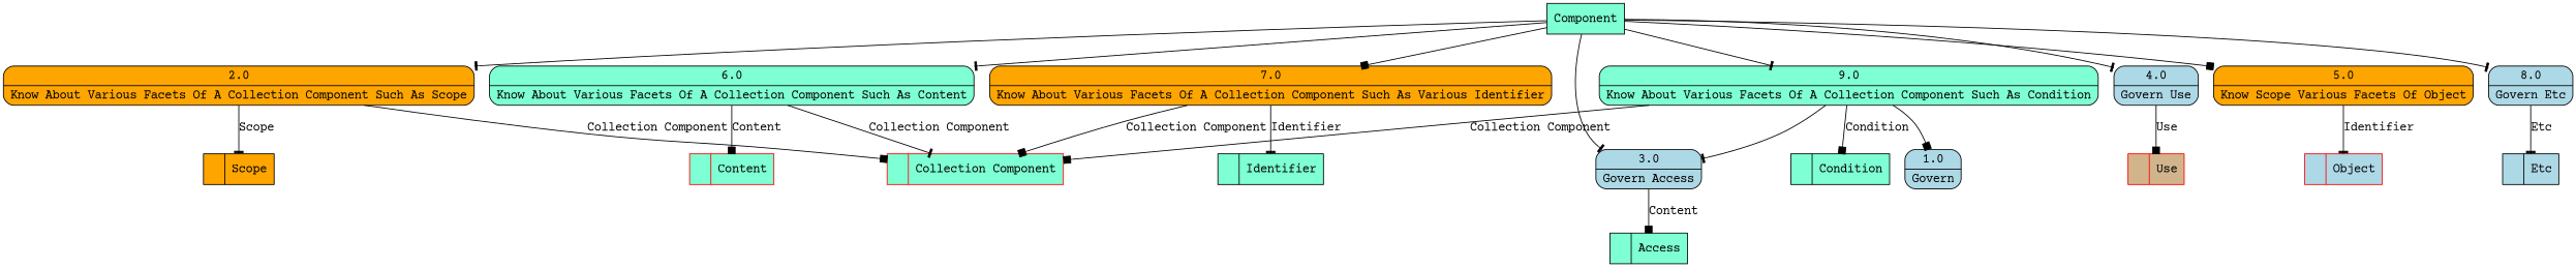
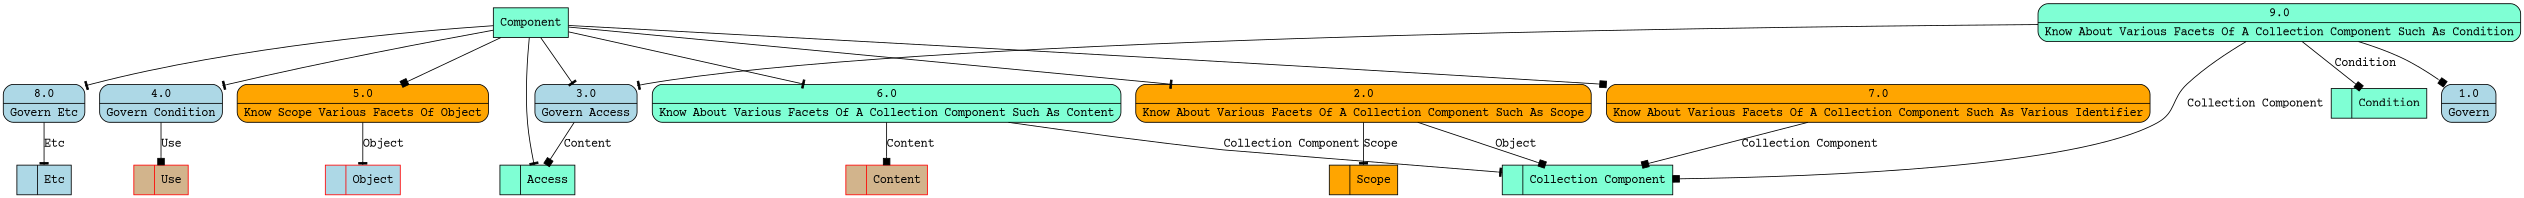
  digraph {
    fontname="Courier Prime"
    node [fillcolor=aquamarine fontname="Courier Prime" shape=record style=filled]
    edge [arrowhead=tee fontname="Courier Prime"]
    n1 [fillcolor=orange label="<f0>  |<f1> Scope "]
-   n2 [label="<f0>  |<f1> Identifier "]
    n3 [color=red fillcolor=lightblue label="<f0>  |<f1> Object "]
    n4 [fillcolor=lightblue label="<f0>  |<f1> Etc "]
    n5 [label="<f0>  |<f1> Condition "]
-   n6 [label="<f0>  |<f1> Collection Component " color=red]
+   n6 [label="<f0>  |<f1> Collection Component "]
    n7 [label="<f0>  |<f1> Access "]
    n8 [color=red fillcolor=tan label="<f0>  |<f1> Use "]
-   n9 [color=red label="<f0>  |<f1> Content "]
+   n9 [color=red fillcolor=tan label="<f0>  |<f1> Content "]
    n10 [label=Component shape=box]
    n11 [fillcolor=orange label="{<f0> 2.0|<f1> Know About Various Facets Of A Collection Component Such As Scope }" shape=Mrecord]
    n12 [fillcolor=lightblue label="{<f0> 3.0|<f1> Govern Access }" shape=Mrecord]
-   n13 [fillcolor=lightblue label="{<f0> 4.0|<f1> Govern Use }" shape=Mrecord]
+   n13 [fillcolor=lightblue label="{<f0> 4.0|<f1> Govern Condition }" shape=Mrecord]
    n14 [fillcolor=orange label="{<f0> 5.0|<f1> Know Scope Various Facets Of Object }" shape=Mrecord]
    n15 [label="{<f0> 6.0|<f1> Know About Various Facets Of A Collection Component Such As Content }" shape=Mrecord]
    n16 [fillcolor=orange label="{<f0> 7.0|<f1> Know About Various Facets Of A Collection Component Such As Various Identifier }" shape=Mrecord]
    n17 [fillcolor=lightblue label="{<f0> 8.0|<f1> Govern Etc }" shape=Mrecord]
    n18 [label="{<f0> 9.0|<f1> Know About Various Facets Of A Collection Component Such As Condition }" shape=Mrecord]
    n19 [fillcolor=lightblue label="{<f0> 1.0|<f1> Govern }" shape=Mrecord]
    n10 -> n11
    n10 -> n12
    n10 -> n13
    n10 -> n14 [arrowhead=box]
    n10 -> n15
    n10 -> n16 [arrowhead=box]
    n10 -> n17
-   n10 -> n18
+   n10 -> n7
    n11 -> n1 [label=Scope]
-   n11 -> n6 [arrowhead=box label="Collection Component"]
+   n11 -> n6 [arrowhead=box label=Object]
    n12 -> n7 [arrowhead=box label=Content]
    n13 -> n8 [arrowhead=box label=Use]
-   n14 -> n3 [label=Identifier]
+   n14 -> n3 [label=Object]
    n15 -> n6 [label="Collection Component"]
    n15 -> n9 [arrowhead=box label=Content]
-   n16 -> n2 [label=Identifier]
    n16 -> n6 [arrowhead=box label="Collection Component"]
    n17 -> n4 [label=Etc]
    n18 -> n5 [arrowhead=box label=Condition]
    n18 -> n6 [arrowhead=box label="Collection Component"]
    n18 -> n12
    n18 -> n19 [arrowhead=box]
  }
